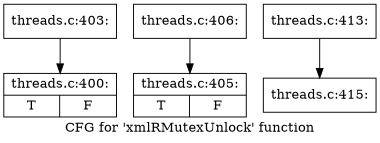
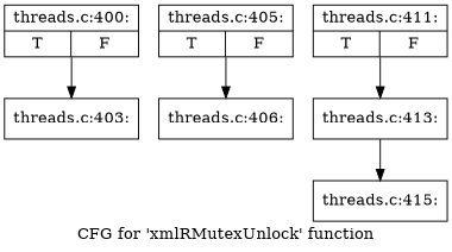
  digraph {
    label="CFG for 'xmlRMutexUnlock' function"
    node [shape=record]
    n1 [label="{threads.c:400:|{<s0>T|<s1>F}}"]
    n2 [label="{threads.c:403:}"]
    n3 [label="{threads.c:405:|{<s0>T|<s1>F}}"]
    n4 [label="{threads.c:406:}"]
+   n5 [label="{threads.c:411:|{<s0>T|<s1>F}}"]
    n6 [label="{threads.c:413:}"]
    n7 [label="{threads.c:415:}"]
-   n2 -> n1
-   n4 -> n3
+   n1 -> n2
+   n3 -> n4
+   n5 -> n6
    n6 -> n7
  }
